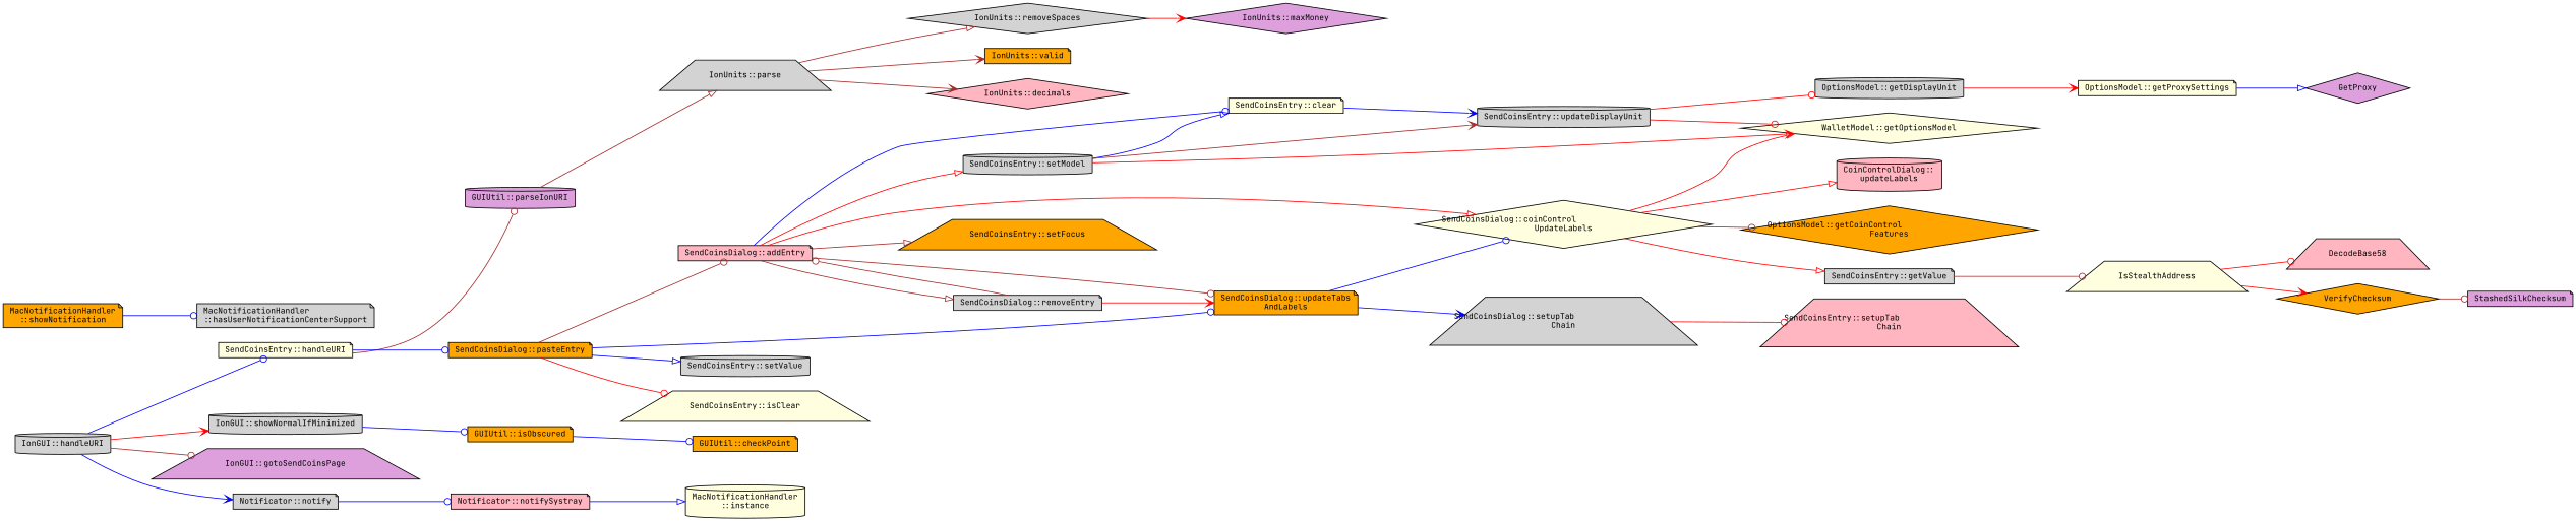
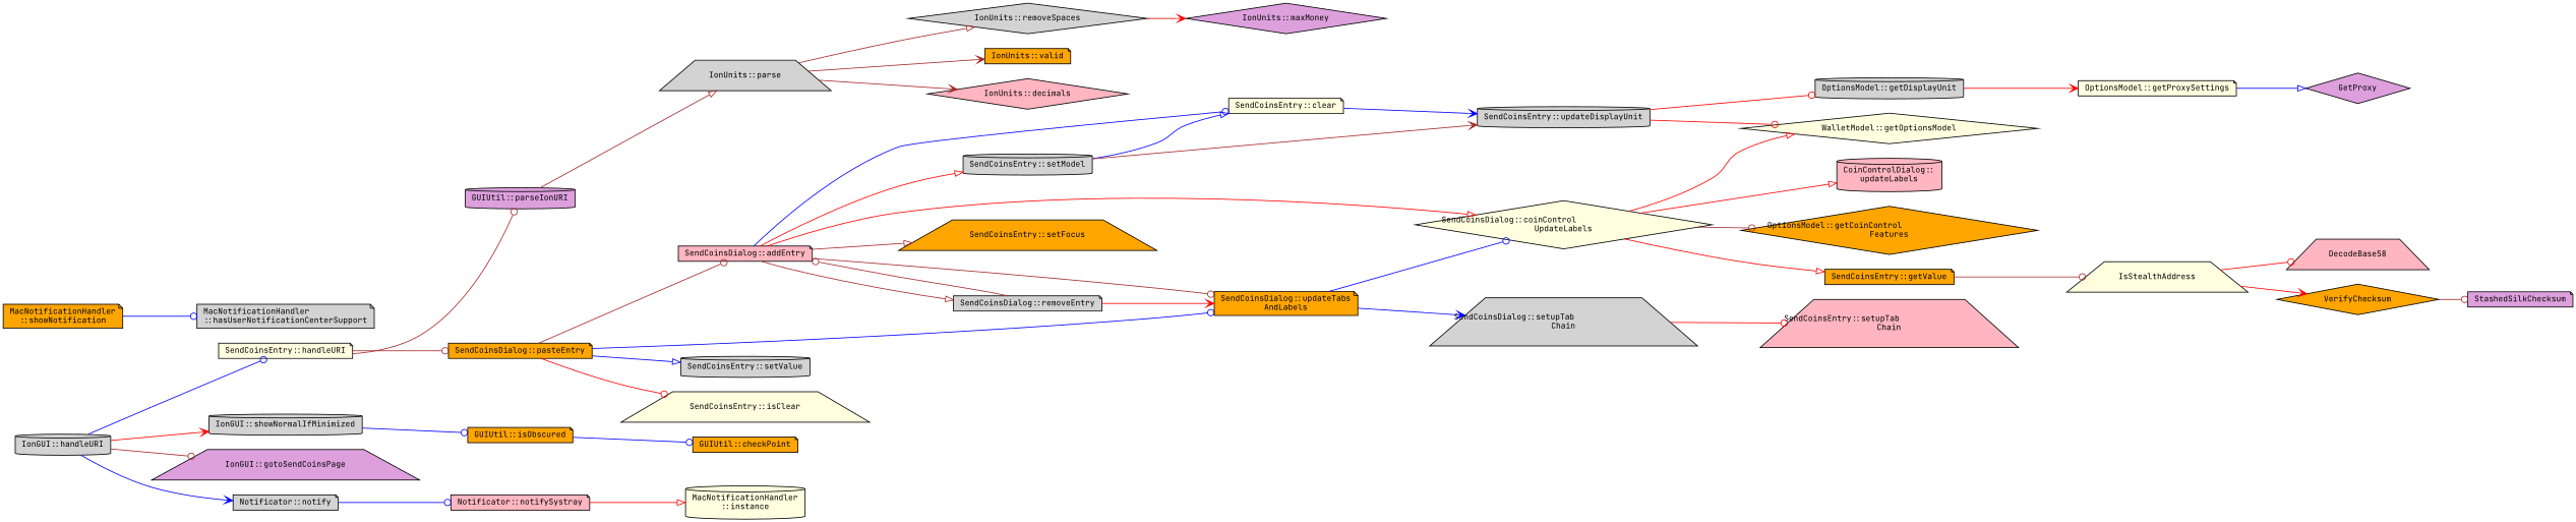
  digraph {
    fontname="JetBrains Mono"
    rankdir=LR
    node [color=black fillcolor=lightgrey fontname="JetBrains Mono" fontsize=10 shape=note style=filled]
    edge [arrowhead=odot color=blue fontname="JetBrains Mono" fontsize=10 labelfontname=Helvetica labelfontsize=10 style=solid]
    n1 [fontcolor=black height=0.2 label="IonGUI::handleURI" shape=cylinder width=0.4]
    n2 [fillcolor=lightyellow height=0.2 label="SendCoinsEntry::handleURI" width=0.4]
    n3 [height=0.2 label="IonGUI::showNormalIfMinimized" shape=cylinder width=0.4]
    n4 [fillcolor=plum height=0.2 label="IonGUI::gotoSendCoinsPage" shape=trapezium width=0.4]
    n5 [height=0.2 label="Notificator::notify" width=0.4]
    n6 [fillcolor=plum height=0.2 label="GUIUtil::parseIonURI" shape=cylinder width=0.4]
    n7 [fillcolor=orange height=0.2 label="SendCoinsDialog::pasteEntry" width=0.4]
    n8 [fillcolor=orange height=0.2 label="GUIUtil::isObscured" width=0.4]
    n9 [fillcolor=lightpink height=0.2 label="Notificator::notifySystray" width=0.4]
    n10 [height=0.2 label="IonUnits::parse" shape=trapezium width=0.4]
    n11 [fillcolor=lightyellow height=0.2 label="SendCoinsEntry::isClear" shape=trapezium width=0.4]
    n12 [fillcolor=lightpink height=0.2 label="SendCoinsDialog::addEntry" width=0.4]
    n13 [fillcolor=orange height=0.2 label="SendCoinsDialog::updateTabs\lAndLabels" width=0.4]
    n14 [height=0.2 label="SendCoinsEntry::setValue" shape=cylinder width=0.4]
    n15 [fillcolor=orange height=0.2 label="IonUnits::valid" width=0.4]
    n16 [fillcolor=lightpink height=0.2 label="IonUnits::decimals" shape=diamond width=0.4]
    n17 [height=0.2 label="IonUnits::removeSpaces" shape=diamond width=0.4]
    n18 [fillcolor=plum height=0.2 label="IonUnits::maxMoney" shape=diamond width=0.4]
    n19 [height=0.2 label="SendCoinsEntry::setModel" shape=cylinder width=0.4]
    n20 [fillcolor=lightyellow height=0.2 label="SendCoinsEntry::clear" width=0.4]
    n21 [height=0.2 label="SendCoinsDialog::removeEntry" width=0.4]
    n22 [fillcolor=lightyellow height=0.2 label="SendCoinsDialog::coinControl\lUpdateLabels" shape=diamond width=0.4]
    n23 [fillcolor=orange height=0.2 label="SendCoinsEntry::setFocus" shape=trapezium width=0.4]
    n24 [height=0.2 label="SendCoinsDialog::setupTab\lChain" shape=trapezium width=0.4]
    n25 [fillcolor=lightyellow height=0.2 label="WalletModel::getOptionsModel" shape=diamond width=0.4]
    n26 [height=0.2 label="SendCoinsEntry::updateDisplayUnit" shape=cylinder width=0.4]
    n27 [fillcolor=orange height=0.2 label="OptionsModel::getCoinControl\lFeatures" shape=diamond width=0.4]
-   n28 [height=0.2 label="SendCoinsEntry::getValue" width=0.4]
+   n28 [fillcolor=orange height=0.2 label="SendCoinsEntry::getValue" width=0.4]
    n29 [fillcolor=lightpink height=0.2 label="CoinControlDialog::\lupdateLabels" shape=cylinder width=0.4]
    n30 [height=0.2 label="OptionsModel::getDisplayUnit" shape=cylinder width=0.4]
    n31 [fillcolor=lightyellow height=0.2 label="OptionsModel::getProxySettings" width=0.4]
    n32 [fillcolor=plum height=0.2 label=GetProxy shape=diamond width=0.4]
    n33 [fillcolor=lightpink height=0.2 label="SendCoinsEntry::setupTab\lChain" shape=trapezium width=0.4]
    n34 [fillcolor=lightyellow height=0.2 label=IsStealthAddress shape=trapezium width=0.4]
    n35 [fillcolor=lightpink height=0.2 label=DecodeBase58 shape=trapezium width=0.4]
    n36 [fillcolor=orange height=0.2 label=VerifyChecksum shape=diamond width=0.4]
    n37 [fillcolor=plum height=0.2 label=StashedSilkChecksum width=0.4]
    n38 [fillcolor=orange height=0.2 label="GUIUtil::checkPoint" width=0.4]
    n39 [fillcolor=lightyellow height=0.2 label="MacNotificationHandler\l::instance" shape=cylinder width=0.4]
    n40 [fillcolor=orange height=0.2 label="MacNotificationHandler\l::showNotification" width=0.4]
    n41 [height=0.2 label="MacNotificationHandler\l::hasUserNotificationCenterSupport" width=0.4]
    n1 -> n2
    n1 -> n3 [arrowhead=vee color=red]
    n1 -> n4 [color=brown]
    n1 -> n5 [arrowhead=vee]
    n2 -> n6 [color=brown]
-   n2 -> n7
+   n2 -> n7 [color=brown]
    n3 -> n8
    n5 -> n9
    n6 -> n10 [arrowhead=onormal color=brown]
    n7 -> n11 [color=red]
    n7 -> n12 [color=brown]
    n7 -> n13
    n7 -> n14 [arrowhead=onormal]
    n8 -> n38
-   n9 -> n39 [arrowhead=onormal]
+   n9 -> n39 [arrowhead=onormal color=red]
    n10 -> n15 [arrowhead=vee color=brown]
    n10 -> n16 [arrowhead=vee color=brown]
    n10 -> n17 [arrowhead=onormal color=brown]
    n12 -> n13 [color=brown]
    n12 -> n19 [arrowhead=onormal color=red]
    n12 -> n20
    n12 -> n21 [arrowhead=onormal color=brown]
    n12 -> n22 [arrowhead=onormal color=red]
    n12 -> n23 [arrowhead=onormal color=brown]
    n13 -> n22
    n13 -> n24 [arrowhead=vee]
    n17 -> n18 [arrowhead=vee color=red]
    n19 -> n20 [arrowhead=onormal]
-   n19 -> n25 [arrowhead=vee color=red]
    n19 -> n26 [arrowhead=vee color=brown]
    n20 -> n26 [arrowhead=vee]
    n21 -> n12 [color=brown]
    n21 -> n13 [arrowhead=vee color=red]
    n22 -> n25 [arrowhead=onormal color=red]
    n22 -> n27 [color=brown]
    n22 -> n28 [arrowhead=onormal color=red]
    n22 -> n29 [arrowhead=onormal color=red]
    n24 -> n33 [color=red]
    n26 -> n25 [color=red]
    n26 -> n30 [color=red]
    n28 -> n34 [color=brown]
    n30 -> n31 [arrowhead=vee color=red]
    n31 -> n32 [arrowhead=onormal]
    n34 -> n35 [color=red]
    n34 -> n36 [arrowhead=vee color=red]
    n36 -> n37 [color=brown]
    n40 -> n41
  }
